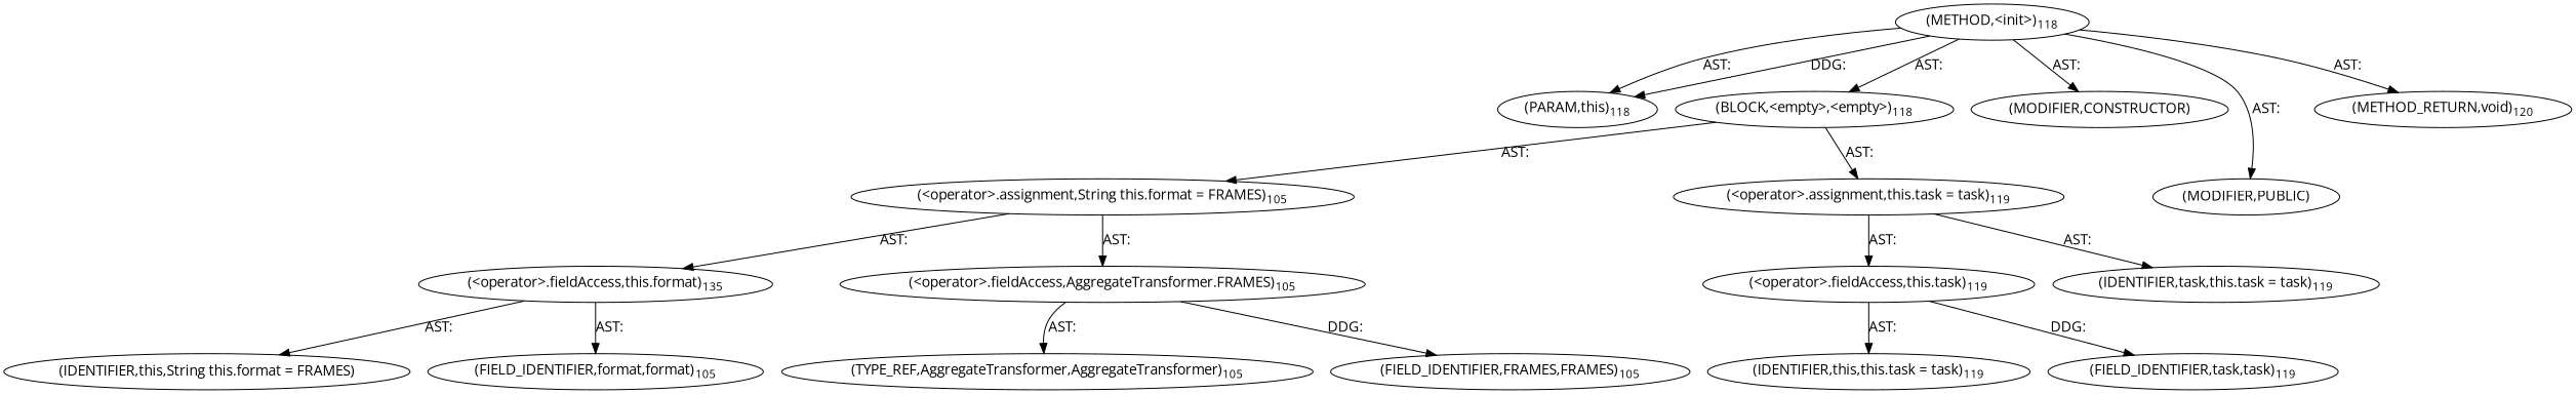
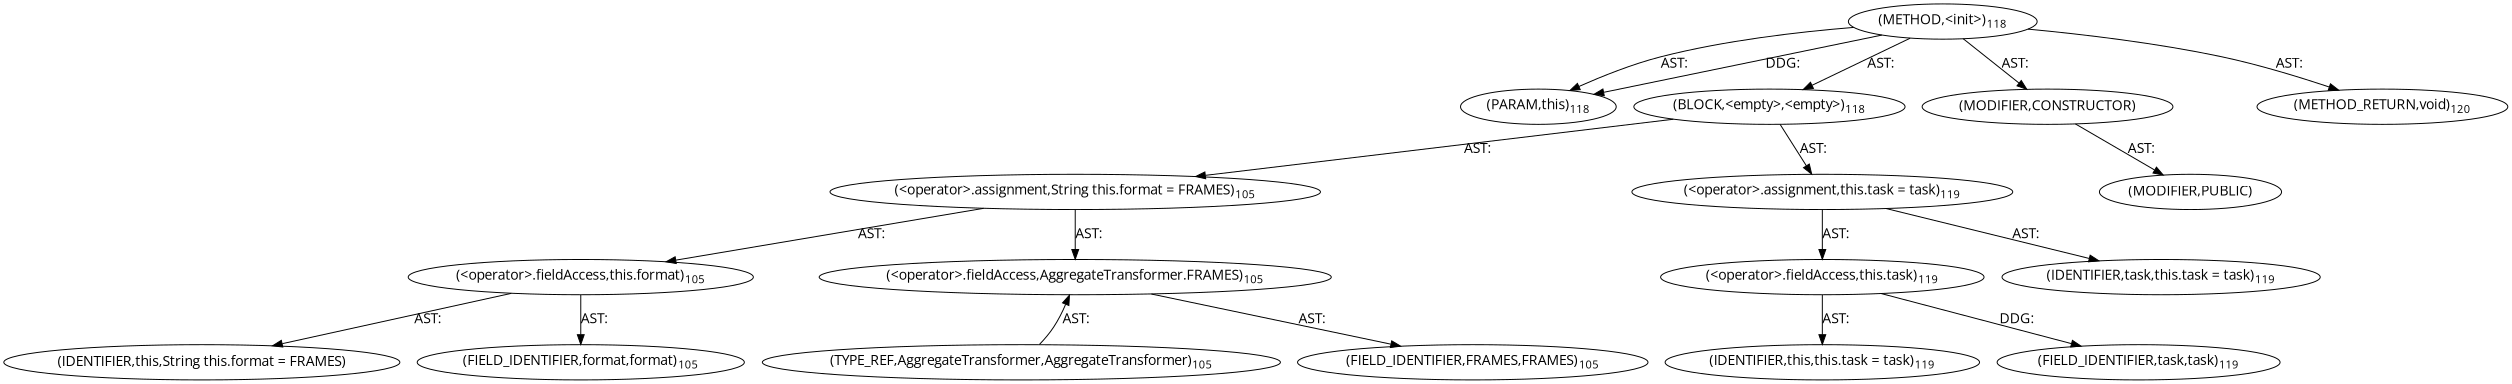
  digraph {
    fontname="Open Sans"
    node [fontname="Open Sans"]
    edge [fontname="Open Sans"]
    n1 [label=<(METHOD,&lt;init&gt;)<SUB>118</SUB>>]
    n2 [label=<(PARAM,this)<SUB>118</SUB>>]
    n3 [label=<(BLOCK,&lt;empty&gt;,&lt;empty&gt;)<SUB>118</SUB>>]
    n4 [label=<(MODIFIER,CONSTRUCTOR)>]
    n5 [label=<(MODIFIER,PUBLIC)>]
    n6 [label=<(METHOD_RETURN,void)<SUB>120</SUB>>]
    n7 [label=<(&lt;operator&gt;.assignment,String this.format = FRAMES)<SUB>105</SUB>>]
    n8 [label=<(&lt;operator&gt;.assignment,this.task = task)<SUB>119</SUB>>]
-   n9 [label=<(&lt;operator&gt;.fieldAccess,this.format)<SUB>135</SUB>>]
+   n9 [label=<(&lt;operator&gt;.fieldAccess,this.format)<SUB>105</SUB>>]
    n10 [label=<(&lt;operator&gt;.fieldAccess,AggregateTransformer.FRAMES)<SUB>105</SUB>>]
    n11 [label=<(&lt;operator&gt;.fieldAccess,this.task)<SUB>119</SUB>>]
    n12 [label=<(IDENTIFIER,task,this.task = task)<SUB>119</SUB>>]
    n13 [label=<(IDENTIFIER,this,String this.format = FRAMES)>]
    n14 [label=<(FIELD_IDENTIFIER,format,format)<SUB>105</SUB>>]
    n15 [label=<(TYPE_REF,AggregateTransformer,AggregateTransformer)<SUB>105</SUB>>]
    n16 [label=<(FIELD_IDENTIFIER,FRAMES,FRAMES)<SUB>105</SUB>>]
    n17 [label=<(IDENTIFIER,this,this.task = task)<SUB>119</SUB>>]
    n18 [label=<(FIELD_IDENTIFIER,task,task)<SUB>119</SUB>>]
    n1 -> n2 [label="AST: "]
    n1 -> n2 [label="DDG: "]
    n1 -> n3 [label="AST: "]
    n1 -> n4 [label="AST: "]
-   n1 -> n5 [label="AST: "]
+   n4 -> n5 [label="AST: "]
    n1 -> n6 [label="AST: "]
    n3 -> n7 [label="AST: "]
    n3 -> n8 [label="AST: "]
    n7 -> n9 [label="AST: "]
    n7 -> n10 [label="AST: "]
    n8 -> n11 [label="AST: "]
    n8 -> n12 [label="AST: "]
    n9 -> n13 [label="AST: "]
    n9 -> n14 [label="AST: "]
-   n10 -> n15 [label="AST: "]
-   n10 -> n16 [label="DDG: "]
+   n15 -> n10 [label="AST: "]
+   n10 -> n16 [label="AST: "]
    n11 -> n17 [label="AST: "]
    n11 -> n18 [label="DDG: "]
  }
